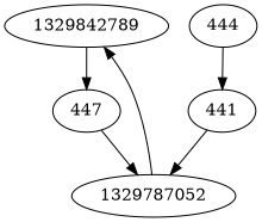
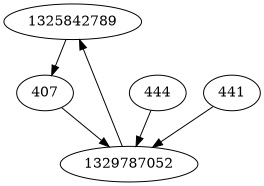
  strict digraph {
-   1329842789
-   447
+   1329842789 [label=1325842789]
+   447 [label=407]
    444
    1329787052
    441
    1329842789 -> 447
    447 -> 1329787052
-   444 -> 441
+   444 -> 1329787052
    1329787052 -> 1329842789
    441 -> 1329787052
  }
